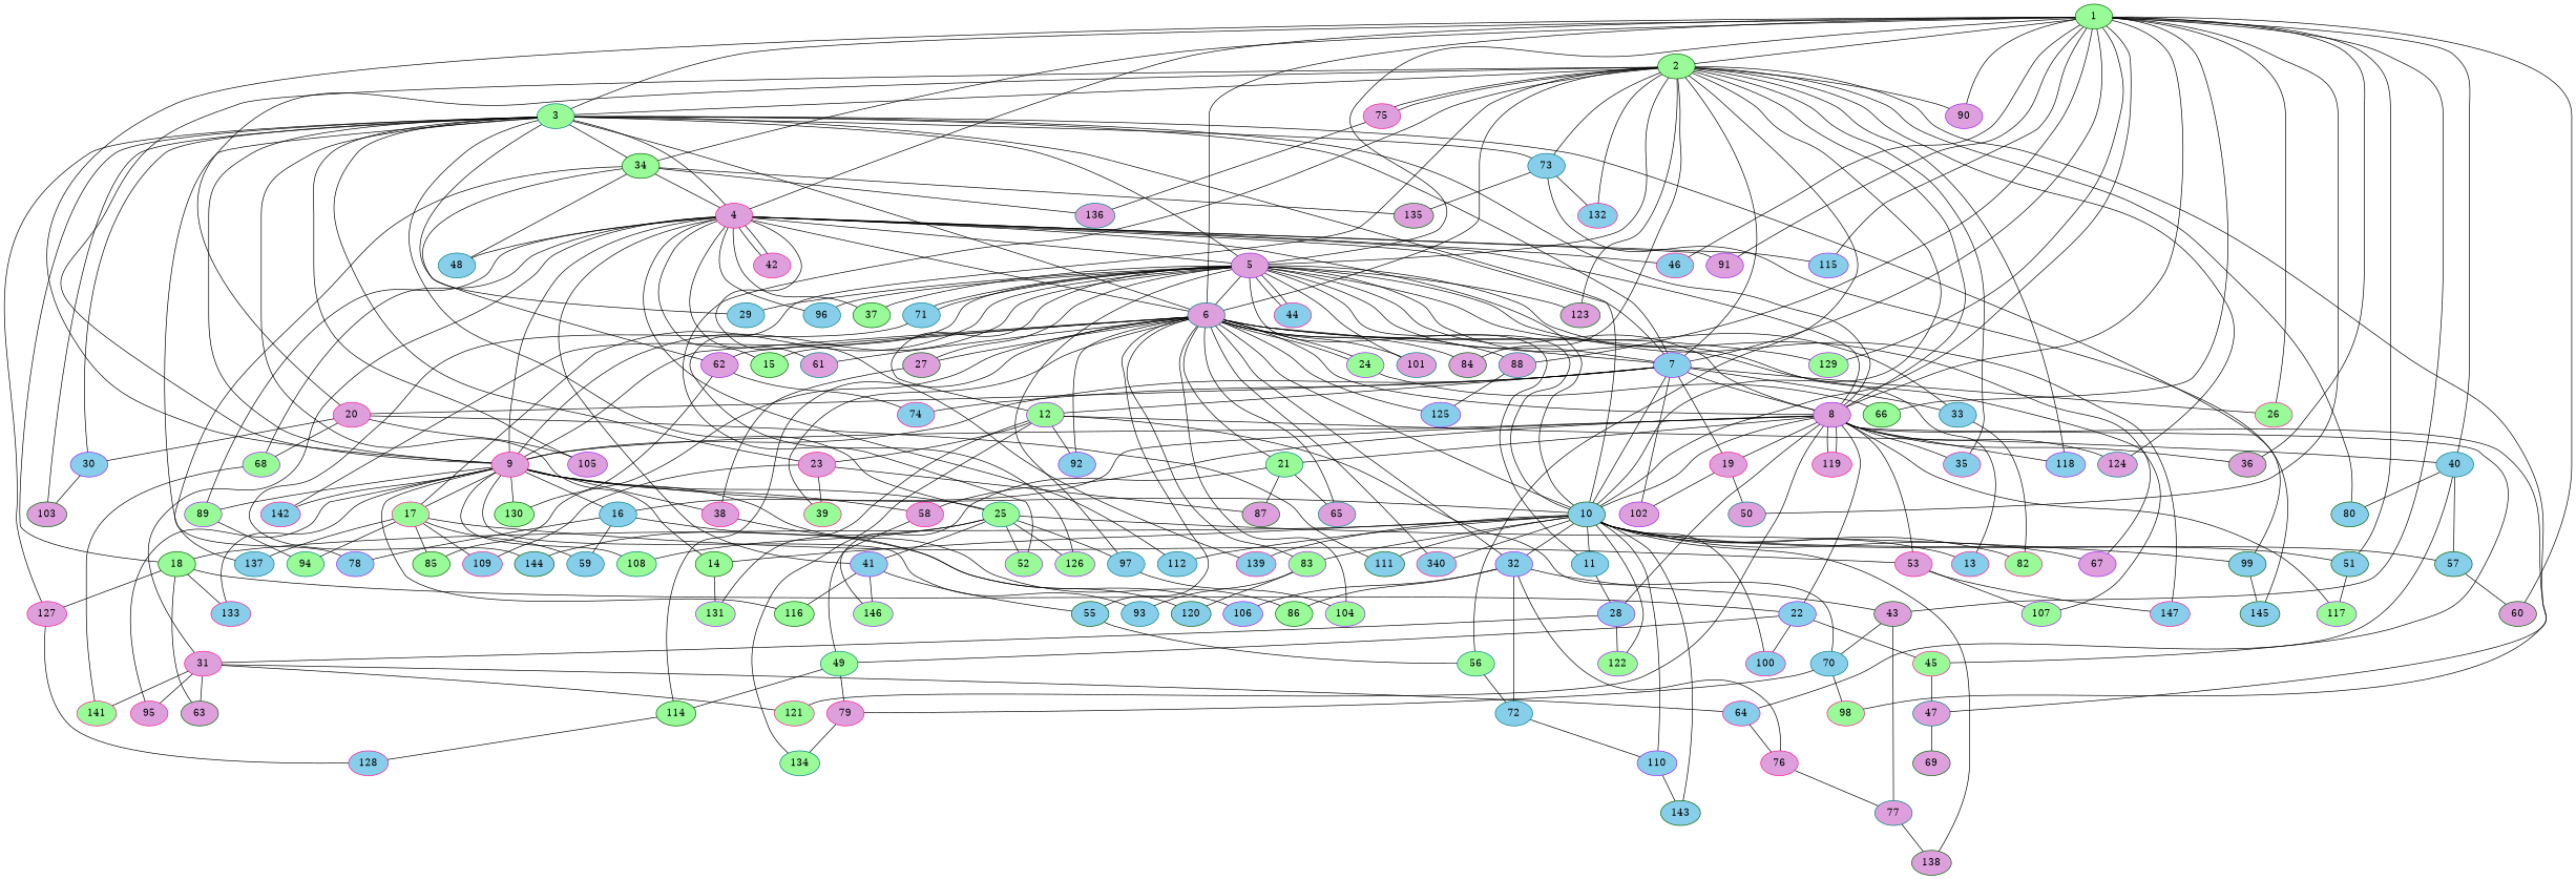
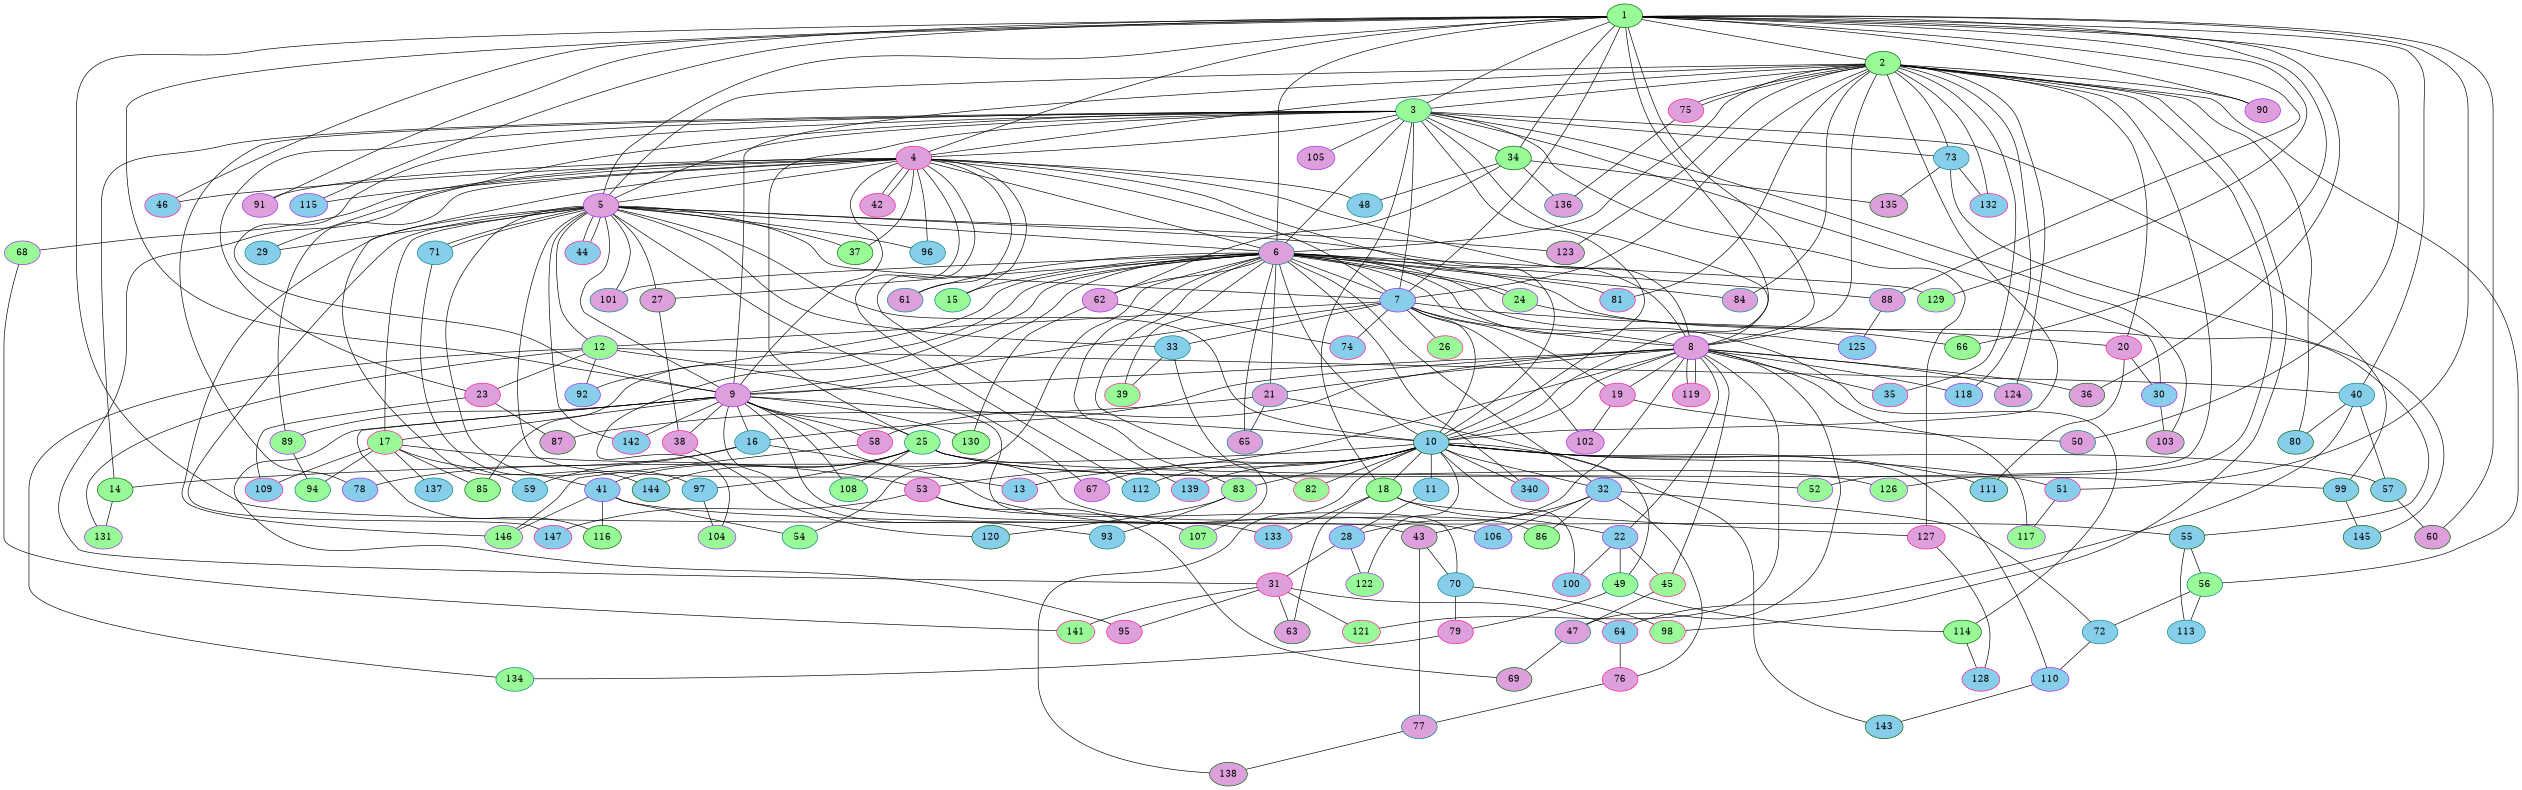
  graph {
    node [color=deeppink fillcolor=skyblue style=filled]
    1 [color=darkgreen fillcolor=palegreen]
    2 [color=darkgreen fillcolor=palegreen]
    3 [color=teal fillcolor=palegreen]
    4 [fillcolor=plum]
    5 [color=purple fillcolor=plum]
    6 [color=teal fillcolor=plum]
    7 [color=purple]
    8 [color=purple fillcolor=plum]
-   9 [fillcolor=plum]
+   9 [color=purple fillcolor=plum]
    10 [color=darkgreen]
    26 [fillcolor=palegreen]
    34 [color=darkgreen fillcolor=palegreen]
    36 [color=darkgreen fillcolor=plum]
    40 [color=teal]
    43 [color=darkgreen fillcolor=plum]
    46
    50 [color=teal fillcolor=plum]
-   51 [color=darkgreen]
+   51
    60 [color=darkgreen fillcolor=plum]
    66 [color=darkgreen fillcolor=palegreen]
    88 [color=teal fillcolor=plum]
    90 [color=purple fillcolor=plum]
    91 [color=purple fillcolor=plum]
    115 [color=purple]
    129 [color=purple fillcolor=palegreen]
    20 [fillcolor=plum]
    35
    52 [color=purple fillcolor=palegreen]
    56 [color=teal fillcolor=palegreen]
    73 [color=teal]
    75 [fillcolor=plum]
    80 [color=darkgreen]
-   84 [color=darkgreen fillcolor=plum]
+   81
+   84 [color=teal fillcolor=plum]
    98 [fillcolor=palegreen]
    118 [color=purple]
    123 [color=darkgreen fillcolor=plum]
    124 [color=teal fillcolor=plum]
    126 [color=purple fillcolor=palegreen]
    132
    14 [color=darkgreen fillcolor=palegreen]
    18 [color=darkgreen fillcolor=palegreen]
    23 [fillcolor=plum]
    25 [color=teal fillcolor=palegreen]
    29 [color=teal]
    30 [color=purple]
    78 [color=purple]
    99 [color=darkgreen]
    103 [color=darkgreen fillcolor=plum]
    105 [color=purple fillcolor=plum]
    127 [fillcolor=plum]
-   15 [color=darkgreen fillcolor=palegreen]
+   15 [color=teal fillcolor=palegreen]
    31 [fillcolor=plum]
    37 [color=darkgreen fillcolor=palegreen]
    41 [color=purple]
    42 [fillcolor=plum]
    48 [color=teal]
    61 [color=teal fillcolor=plum]
    68 [color=purple fillcolor=palegreen]
    89 [color=purple fillcolor=palegreen]
    96 [color=teal]
    112 [color=teal]
    139
    11 [color=teal]
    12 [color=purple fillcolor=palegreen]
    13
    17 [fillcolor=palegreen]
    27 [color=darkgreen fillcolor=plum]
    33 [color=teal]
    44
    67 [color=purple fillcolor=plum]
    71 [color=teal]
    97 [color=teal]
    101 [color=teal fillcolor=plum]
    142
    147
-   21 [color=teal fillcolor=palegreen]
+   21 [color=teal fillcolor=plum]
    24 [color=purple fillcolor=palegreen]
    32 [color=purple]
    39 [fillcolor=palegreen]
+   54 [color=teal fillcolor=palegreen]
    55 [color=darkgreen]
    62 [color=purple fillcolor=plum]
    65 [color=teal fillcolor=plum]
    83 [color=purple fillcolor=palegreen]
    85 [color=darkgreen fillcolor=palegreen]
    92 [color=purple]
    104 [color=purple fillcolor=palegreen]
    107 [color=purple fillcolor=palegreen]
    114 [color=darkgreen fillcolor=palegreen]
    125 [color=purple]
    n92 [label=340]
    19 [fillcolor=plum]
    74
    102 [color=purple fillcolor=plum]
    16 [color=teal]
    22 [color=purple]
    28 [color=purple]
    45 [fillcolor=palegreen]
    47 [color=teal fillcolor=plum]
    53 [fillcolor=plum]
    58 [fillcolor=plum]
    117 [color=purple fillcolor=palegreen]
    119 [fillcolor=plum]
    121 [fillcolor=palegreen]
    38 [fillcolor=plum]
    86 [color=darkgreen fillcolor=palegreen]
    93 [color=teal]
    95 [fillcolor=plum]
    108 [color=teal fillcolor=palegreen]
    116 [color=darkgreen fillcolor=palegreen]
    130 [color=darkgreen fillcolor=palegreen]
    133
    57 [color=darkgreen]
    82 [fillcolor=palegreen]
    100
    110 [color=purple]
    111 [color=darkgreen]
    122 [color=purple fillcolor=palegreen]
    138 [color=darkgreen fillcolor=plum]
    143 [color=darkgreen]
    137 [color=teal]
    135 [color=darkgreen fillcolor=plum]
    136 [color=teal fillcolor=plum]
    64
    70 [color=teal]
    77 [color=teal fillcolor=plum]
    72 [color=teal]
+   113 [color=teal]
    145 [color=darkgreen]
    131 [color=purple fillcolor=palegreen]
    63 [color=darkgreen fillcolor=plum]
    109
    87 [color=darkgreen fillcolor=plum]
    144 [color=darkgreen]
    128
    141 [fillcolor=palegreen]
    146 [color=purple fillcolor=palegreen]
    94 [color=teal fillcolor=palegreen]
    134 [color=teal fillcolor=palegreen]
    59 [color=teal]
    49 [color=teal fillcolor=palegreen]
    106 [color=purple]
    76 [fillcolor=plum]
    120 [color=darkgreen]
    69 [color=darkgreen fillcolor=plum]
    79 [fillcolor=plum]
    1 -- 2
    1 -- 3
    1 -- 4
    1 -- 5
    1 -- 6
    1 -- 7
    1 -- 8
    1 -- 9
    1 -- 10
-   1 -- 26
    1 -- 34
    1 -- 36
    1 -- 40
    1 -- 43
    1 -- 46
    1 -- 50
    1 -- 51
    1 -- 60
    1 -- 66
    1 -- 88
    1 -- 90
    1 -- 91
    1 -- 115
    1 -- 129
    2 -- 3
-   34 -- 4
+   2 -- 4
    2 -- 5
    2 -- 6
    2 -- 7
    2 -- 8
    2 -- 9
    2 -- 10
    2 -- 90
    2 -- 20
    2 -- 35
    2 -- 52
    2 -- 56
    2 -- 73
    2 -- 75
    2 -- 75
    2 -- 80
+   2 -- 81
    2 -- 84
    2 -- 98
    2 -- 118
    2 -- 123
    2 -- 124
    2 -- 126
    2 -- 132
    3 -- 4
    3 -- 5
    3 -- 6
    3 -- 7
    3 -- 8
    3 -- 9
    3 -- 10
    3 -- 34
    3 -- 73
    3 -- 14
    3 -- 18
    3 -- 23
    3 -- 25
    3 -- 29
    3 -- 30
    3 -- 78
    3 -- 99
    3 -- 103
    3 -- 105
    3 -- 127
    4 -- 5
    4 -- 6
    4 -- 7
    4 -- 8
    4 -- 9
    4 -- 10
    4 -- 46
    4 -- 91
    4 -- 115
    4 -- 15
    4 -- 31
    4 -- 37
    4 -- 41
    4 -- 42
    4 -- 42
    4 -- 48
    4 -- 61
    4 -- 68
    4 -- 89
    4 -- 96
    4 -- 112
    4 -- 139
    5 -- 6
    5 -- 7
    5 -- 8
    5 -- 9
    5 -- 10
    5 -- 123
    5 -- 29
    5 -- 37
    5 -- 96
-   5 -- 11
+   5 -- 146
    5 -- 12
    5 -- 13
    5 -- 17
    5 -- 27
    5 -- 33
    5 -- 44
    5 -- 44
    5 -- 67
    5 -- 71
    5 -- 71
    5 -- 97
    5 -- 101
    5 -- 142
    5 -- 147
    6 -- 7
    6 -- 8
    6 -- 9
    6 -- 10
    6 -- 88
    6 -- 129
+   6 -- 81
    6 -- 84
    6 -- 15
    6 -- 61
    6 -- 27
    6 -- 101
    6 -- 21
    6 -- 24
    6 -- 24
    6 -- 32
    6 -- 39
+   6 -- 54
    6 -- 55
    6 -- 62
    6 -- 65
    6 -- 83
    6 -- 85
    6 -- 92
    6 -- 104
    6 -- 107
    6 -- 114
    6 -- 125
    6 -- n92
    7 -- 8
    7 -- 9
    7 -- 10
    7 -- 26
    7 -- 20
    7 -- 12
    7 -- 33
    7 -- 19
    7 -- 74
    7 -- 102
    8 -- 9
    8 -- 10
    8 -- 36
    8 -- 35
    8 -- 118
    8 -- 124
    8 -- 21
    8 -- 19
    8 -- 16
    8 -- 22
    8 -- 28
    8 -- 45
    8 -- 47
    8 -- 53
    8 -- 58
    8 -- 117
    8 -- 119
    8 -- 119
    8 -- 121
    9 -- 10
    9 -- 25
    9 -- 89
    9 -- 17
    9 -- 142
    9 -- 16
    9 -- 58
    9 -- 38
    9 -- 86
    9 -- 93
    9 -- 95
    9 -- 108
    9 -- 116
    9 -- 130
    9 -- 133
    10 -- 51
    10 -- 14
    10 -- 18
    10 -- 112
    10 -- 139
    10 -- 11
    10 -- 13
    10 -- 67
    10 -- 32
    10 -- 83
    10 -- n92
    10 -- 57
    10 -- 82
    10 -- 100
    10 -- 110
    10 -- 111
    10 -- 122
    10 -- 138
    10 -- 143
    34 -- 48
    34 -- 62
-   34 -- 137
    34 -- 135
    34 -- 136
    40 -- 80
    40 -- 57
    40 -- 64
    43 -- 70
    43 -- 77
    51 -- 117
    88 -- 125
    20 -- 30
-   20 -- 105
-   20 -- 68
    20 -- 111
    56 -- 72
+   56 -- 113
    73 -- 132
    73 -- 135
    73 -- 145
    75 -- 136
    14 -- 131
    18 -- 127
    18 -- 22
    18 -- 133
    18 -- 63
-   23 -- 39
+   33 -- 39
    23 -- 109
    23 -- 87
    25 -- 52
    25 -- 126
    25 -- 99
    25 -- 41
    25 -- 97
    25 -- 108
    25 -- 144
    30 -- 103
    99 -- 145
    127 -- 128
    31 -- 121
    31 -- 95
    31 -- 64
    31 -- 63
    31 -- 141
+   41 -- 54
    41 -- 55
    41 -- 116
    41 -- 146
    68 -- 141
    89 -- 94
    11 -- 28
    12 -- 40
    12 -- 23
    12 -- 92
    12 -- 70
    12 -- 131
    12 -- 134
    17 -- 85
    17 -- 53
    17 -- 137
    17 -- 109
    17 -- 94
    17 -- 59
    27 -- 38
    33 -- 82
    71 -- 144
    97 -- 104
    21 -- 65
    21 -- 87
    21 -- 49
    24 -- 66
    32 -- 43
    32 -- 86
    32 -- 72
    32 -- 106
    32 -- 76
    55 -- 56
+   55 -- 113
    62 -- 74
    62 -- 130
    83 -- 93
    83 -- 120
    114 -- 128
    19 -- 50
    19 -- 102
    16 -- 78
    16 -- 59
    16 -- 106
    22 -- 45
    22 -- 100
    22 -- 49
    28 -- 31
    28 -- 122
    45 -- 47
    47 -- 69
    53 -- 147
    53 -- 107
+   53 -- 69
    58 -- 146
    38 -- 120
    57 -- 60
    110 -- 143
    64 -- 76
    70 -- 98
    70 -- 79
    77 -- 138
    72 -- 110
    49 -- 114
    49 -- 79
    76 -- 77
    79 -- 134
  }
